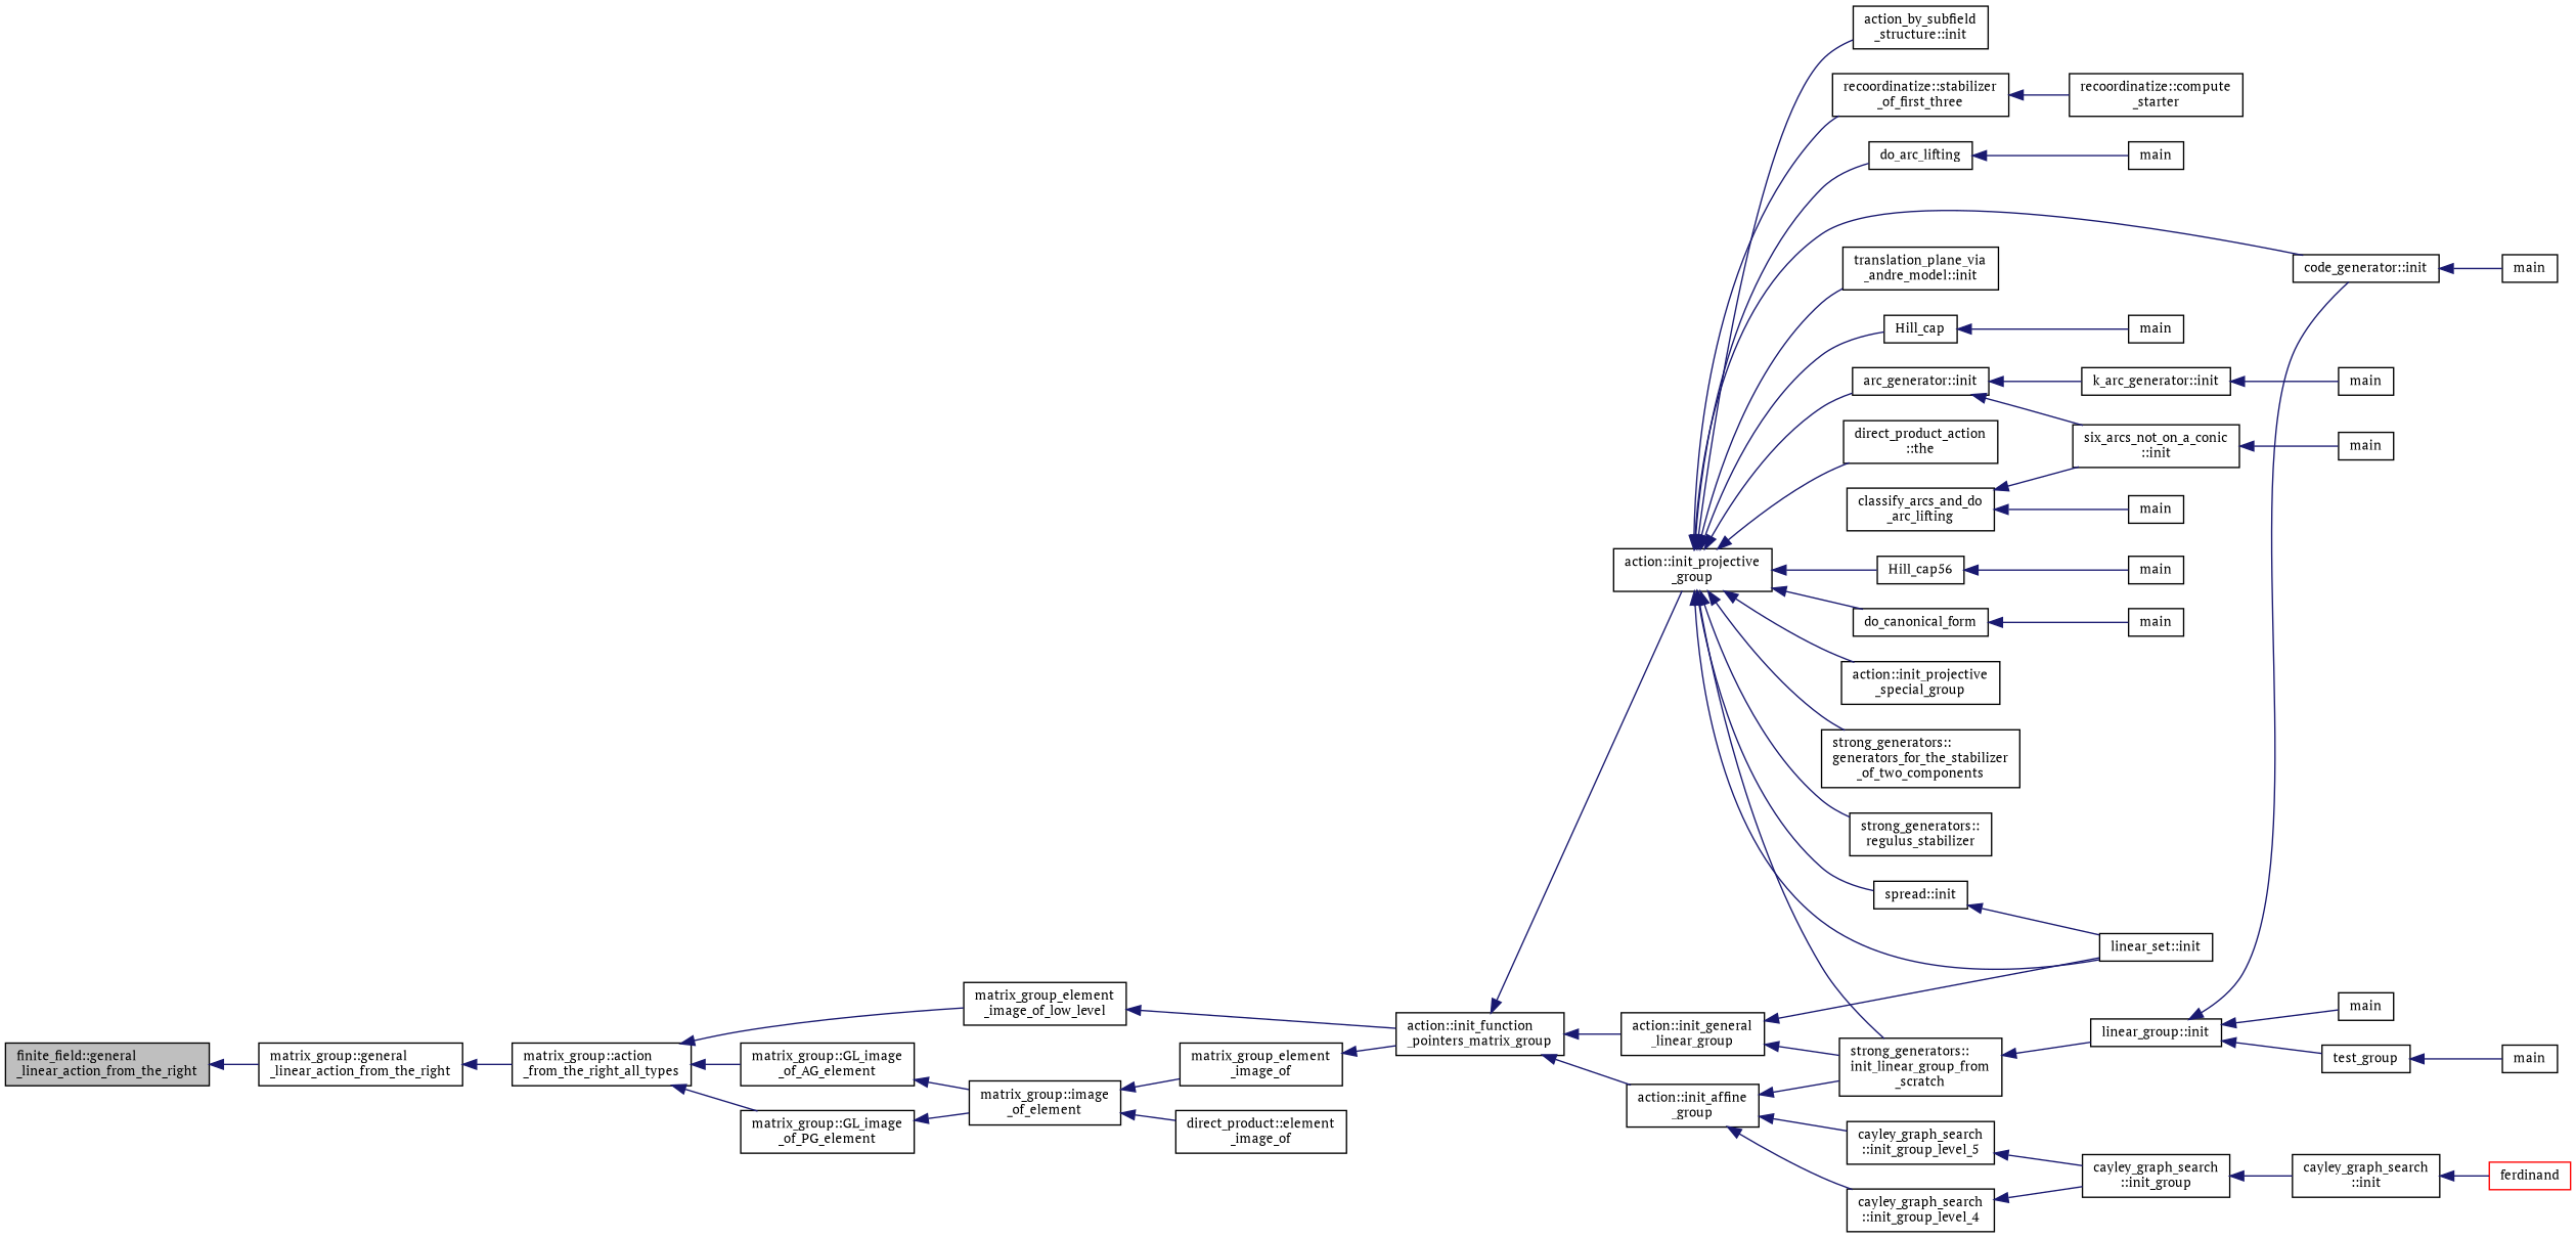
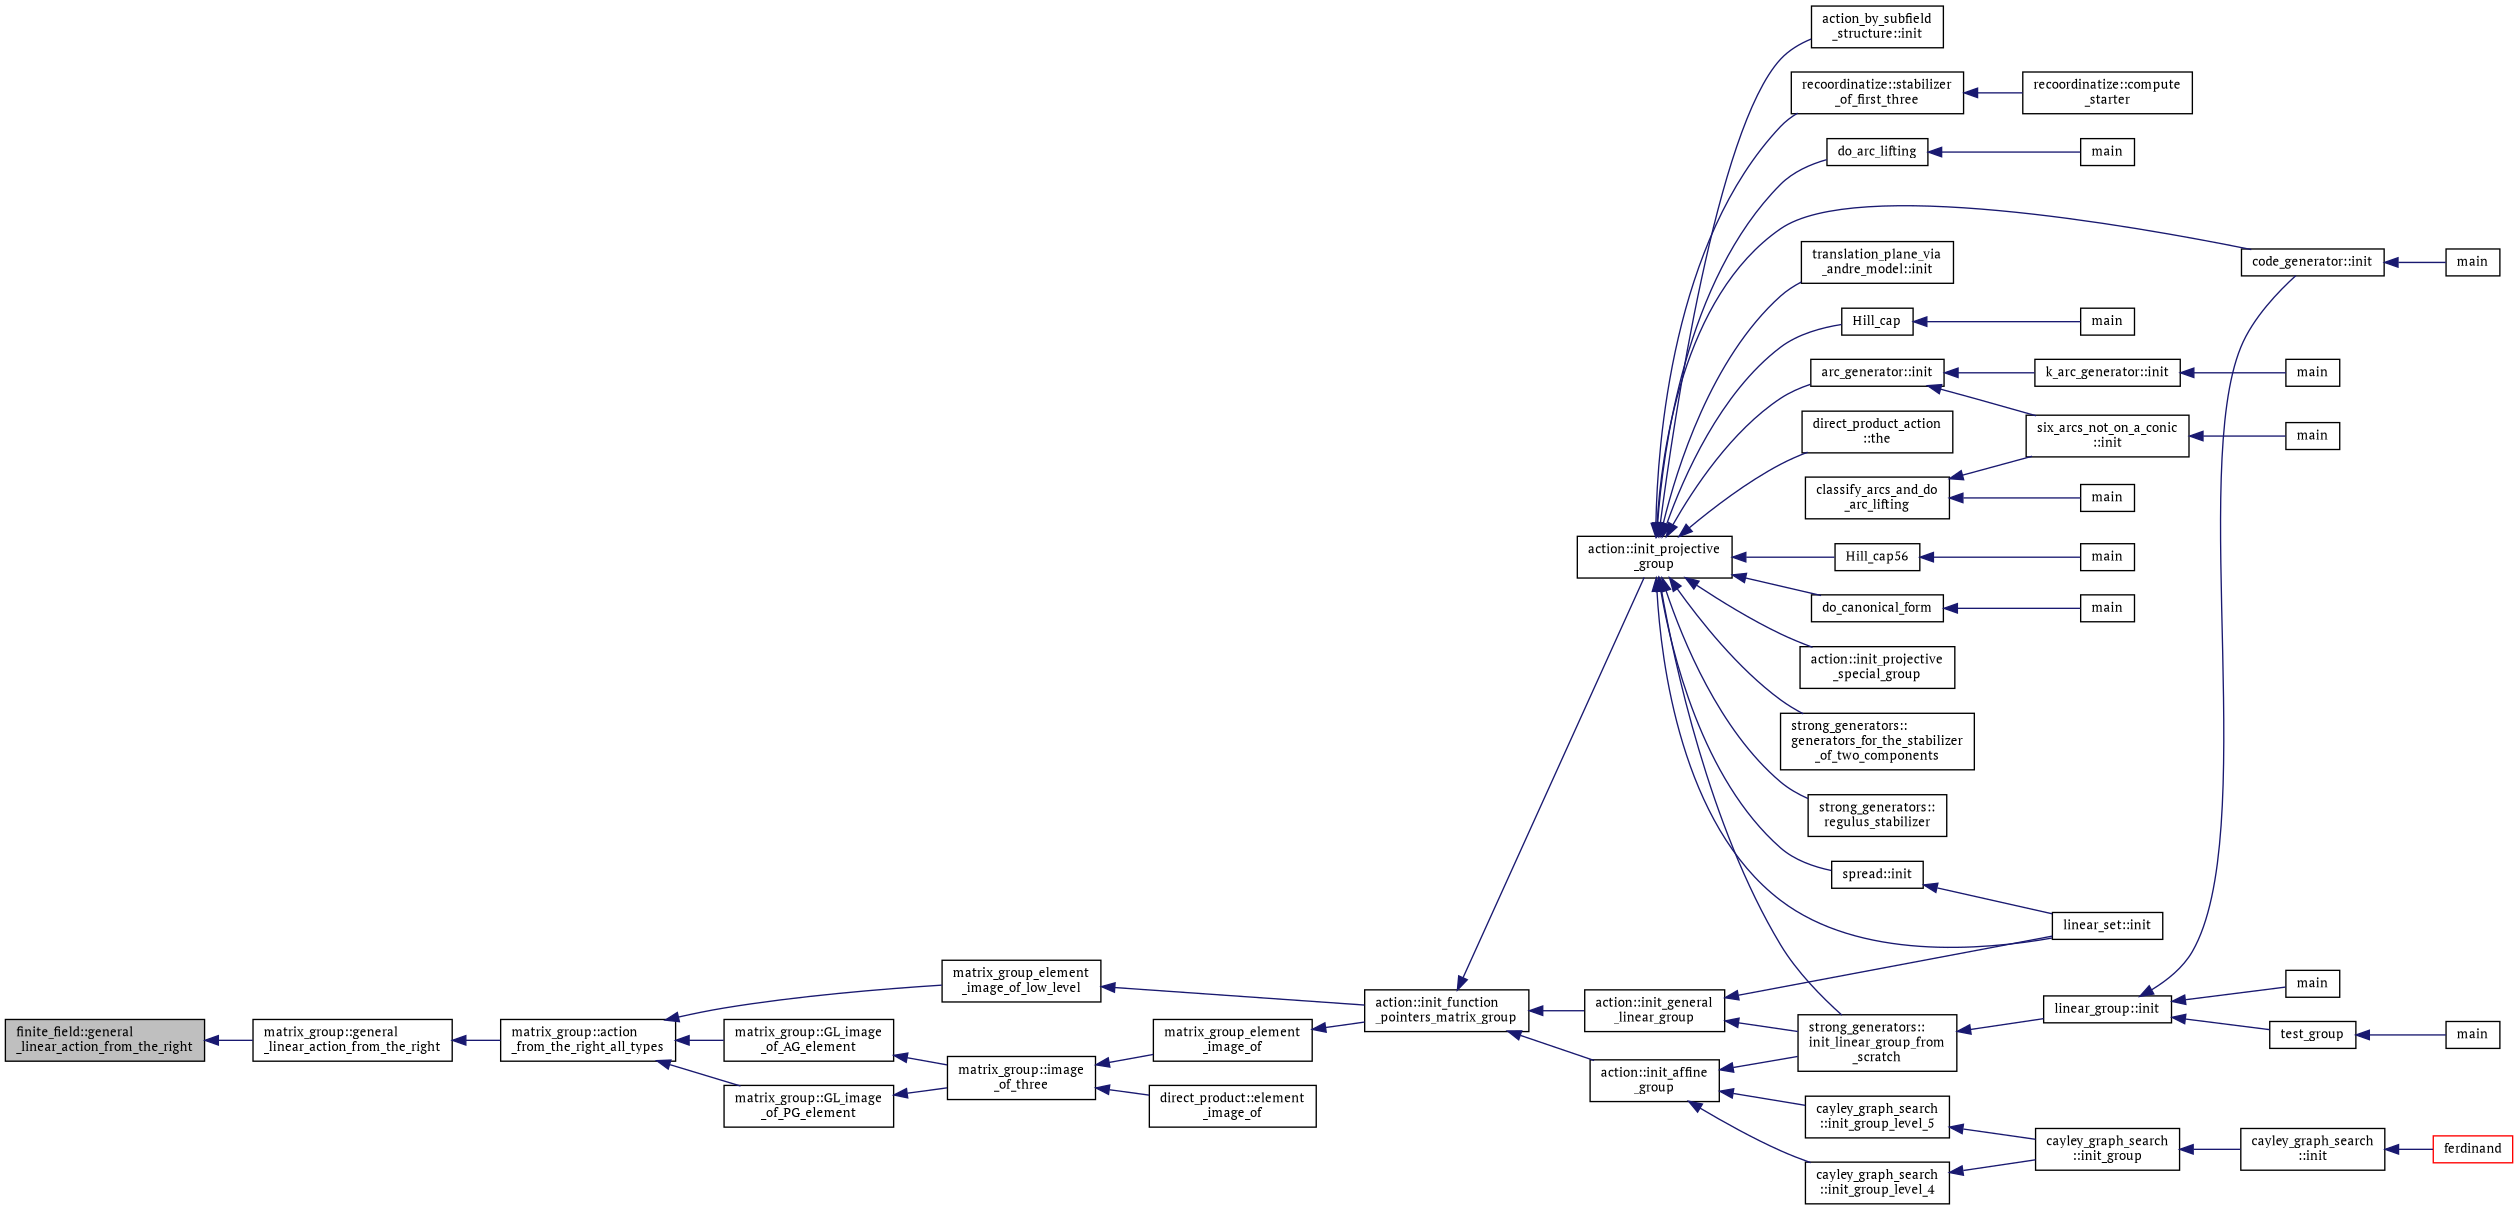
  digraph {
    fontname="PT Serif"
    rankdir=LR
    node [color=black fillcolor=white fontname="PT Serif" fontsize=10 shape=record style=filled]
    edge [color=midnightblue dir=back fontname="PT Serif" fontsize=10 labelfontname=Helvetica labelfontsize=10 style=solid]
    n1 [fillcolor=grey75 fontcolor=black height=0.2 label="finite_field::general\l_linear_action_from_the_right" width=0.4]
    n2 [height=0.2 label="matrix_group::general\l_linear_action_from_the_right" width=0.4]
    n3 [height=0.2 label="matrix_group::action\l_from_the_right_all_types" width=0.4]
    n4 [height=0.2 label="matrix_group_element\l_image_of_low_level" width=0.4]
    n5 [height=0.2 label="matrix_group::GL_image\l_of_PG_element" width=0.4]
    n6 [height=0.2 label="matrix_group::GL_image\l_of_AG_element" width=0.4]
    n7 [height=0.2 label="action::init_function\l_pointers_matrix_group" width=0.4]
-   n8 [height=0.2 label="matrix_group::image\l_of_element" width=0.4]
+   n8 [height=0.2 label="matrix_group::image\l_of_three" width=0.4]
    n9 [height=0.2 label="action::init_projective\l_group" width=0.4]
    n10 [height=0.2 label="action::init_affine\l_group" width=0.4]
    n11 [height=0.2 label="action::init_general\l_linear_group" width=0.4]
    n12 [height=0.2 label=do_arc_lifting width=0.4]
    n13 [height=0.2 label="code_generator::init" width=0.4]
    n14 [height=0.2 label="direct_product_action\l::the" width=0.4]
    n15 [height=0.2 label=Hill_cap width=0.4]
    n16 [height=0.2 label="linear_set::init" width=0.4]
    n17 [height=0.2 label=Hill_cap56 width=0.4]
    n18 [height=0.2 label=do_canonical_form width=0.4]
    n19 [height=0.2 label="action::init_projective\l_special_group" width=0.4]
    n20 [height=0.2 label="strong_generators::\linit_linear_group_from\l_scratch" width=0.4]
    n21 [height=0.2 label="strong_generators::\lgenerators_for_the_stabilizer\l_of_two_components" width=0.4]
    n22 [height=0.2 label="strong_generators::\lregulus_stabilizer" width=0.4]
    n23 [height=0.2 label="action_by_subfield\l_structure::init" width=0.4]
    n24 [height=0.2 label="arc_generator::init" width=0.4]
    n25 [height=0.2 label="recoordinatize::stabilizer\l_of_first_three" width=0.4]
    n26 [height=0.2 label="spread::init" width=0.4]
    n27 [height=0.2 label="translation_plane_via\l_andre_model::init" width=0.4]
    n28 [height=0.2 label="cayley_graph_search\l::init_group_level_4" width=0.4]
    n29 [height=0.2 label="cayley_graph_search\l::init_group_level_5" width=0.4]
    n30 [height=0.2 label=main width=0.4]
    n31 [height=0.2 label=main width=0.4]
    n32 [height=0.2 label=main width=0.4]
    n33 [height=0.2 label=main width=0.4]
    n34 [height=0.2 label=main width=0.4]
    n35 [height=0.2 label="linear_group::init" width=0.4]
    n36 [height=0.2 label="k_arc_generator::init" width=0.4]
    n37 [height=0.2 label="six_arcs_not_on_a_conic\l::init" width=0.4]
    n38 [height=0.2 label="recoordinatize::compute\l_starter" width=0.4]
    n39 [height=0.2 label=test_group width=0.4]
    n40 [height=0.2 label=main width=0.4]
    n41 [height=0.2 label=main width=0.4]
    n42 [height=0.2 label=main width=0.4]
    n43 [height=0.2 label=main width=0.4]
    n44 [height=0.2 label="classify_arcs_and_do\l_arc_lifting" width=0.4]
    n45 [height=0.2 label=main width=0.4]
    n46 [height=0.2 label="cayley_graph_search\l::init_group" width=0.4]
    n47 [height=0.2 label="cayley_graph_search\l::init" width=0.4]
    n48 [color=red height=0.2 label=ferdinand width=0.4]
    n49 [height=0.2 label="direct_product::element\l_image_of" width=0.4]
    n50 [height=0.2 label="matrix_group_element\l_image_of" width=0.4]
    n1 -> n2
    n2 -> n3
    n3 -> n4
    n3 -> n5
    n3 -> n6
    n4 -> n7
    n5 -> n8
    n6 -> n8
    n7 -> n9
    n7 -> n10
    n7 -> n11
    n8 -> n49
    n8 -> n50
    n9 -> n12
    n9 -> n13
    n9 -> n14
    n9 -> n15
    n9 -> n16
    n9 -> n17
    n9 -> n18
    n9 -> n19
    n9 -> n20
    n9 -> n21
    n9 -> n22
    n9 -> n23
    n9 -> n24
    n9 -> n25
    n9 -> n26
    n9 -> n27
    n10 -> n20
    n10 -> n28
    n10 -> n29
    n11 -> n16
    n11 -> n20
    n12 -> n30
    n13 -> n31
    n15 -> n32
    n17 -> n33
    n18 -> n34
    n20 -> n35
    n24 -> n36
    n24 -> n37
    n25 -> n38
    n26 -> n16
    n28 -> n46
    n29 -> n46
    n35 -> n13
    n35 -> n39
    n35 -> n40
    n36 -> n42
    n37 -> n43
    n39 -> n41
    n44 -> n37
    n44 -> n45
    n46 -> n47
    n47 -> n48
    n50 -> n7
  }
